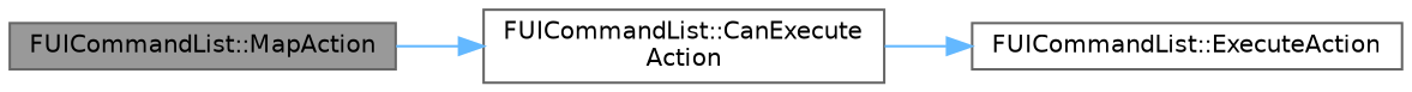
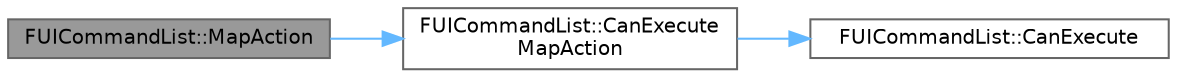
  digraph {
    rankdir=LR
    node [color=grey40 fillcolor=white fontname=Helvetica fontsize=10 shape=box style=filled]
    edge [color=steelblue1 fontname=Helvetica fontsize=10 labelfontname=Helvetica labelfontsize=10 style=solid]
    n1 [color=gray40 fillcolor=grey60 fontcolor=black height=0.2 label="FUICommandList::MapAction" width=0.4]
-   n2 [height=0.2 label="FUICommandList::CanExecute\lAction" width=0.4]
-   n3 [height=0.2 label="FUICommandList::ExecuteAction" width=0.4]
+   n2 [height=0.2 label="FUICommandList::CanExecute\lMapAction" width=0.4]
+   n3 [height=0.2 label="FUICommandList::CanExecute" width=0.4]
    n1 -> n2
    n2 -> n3
  }
